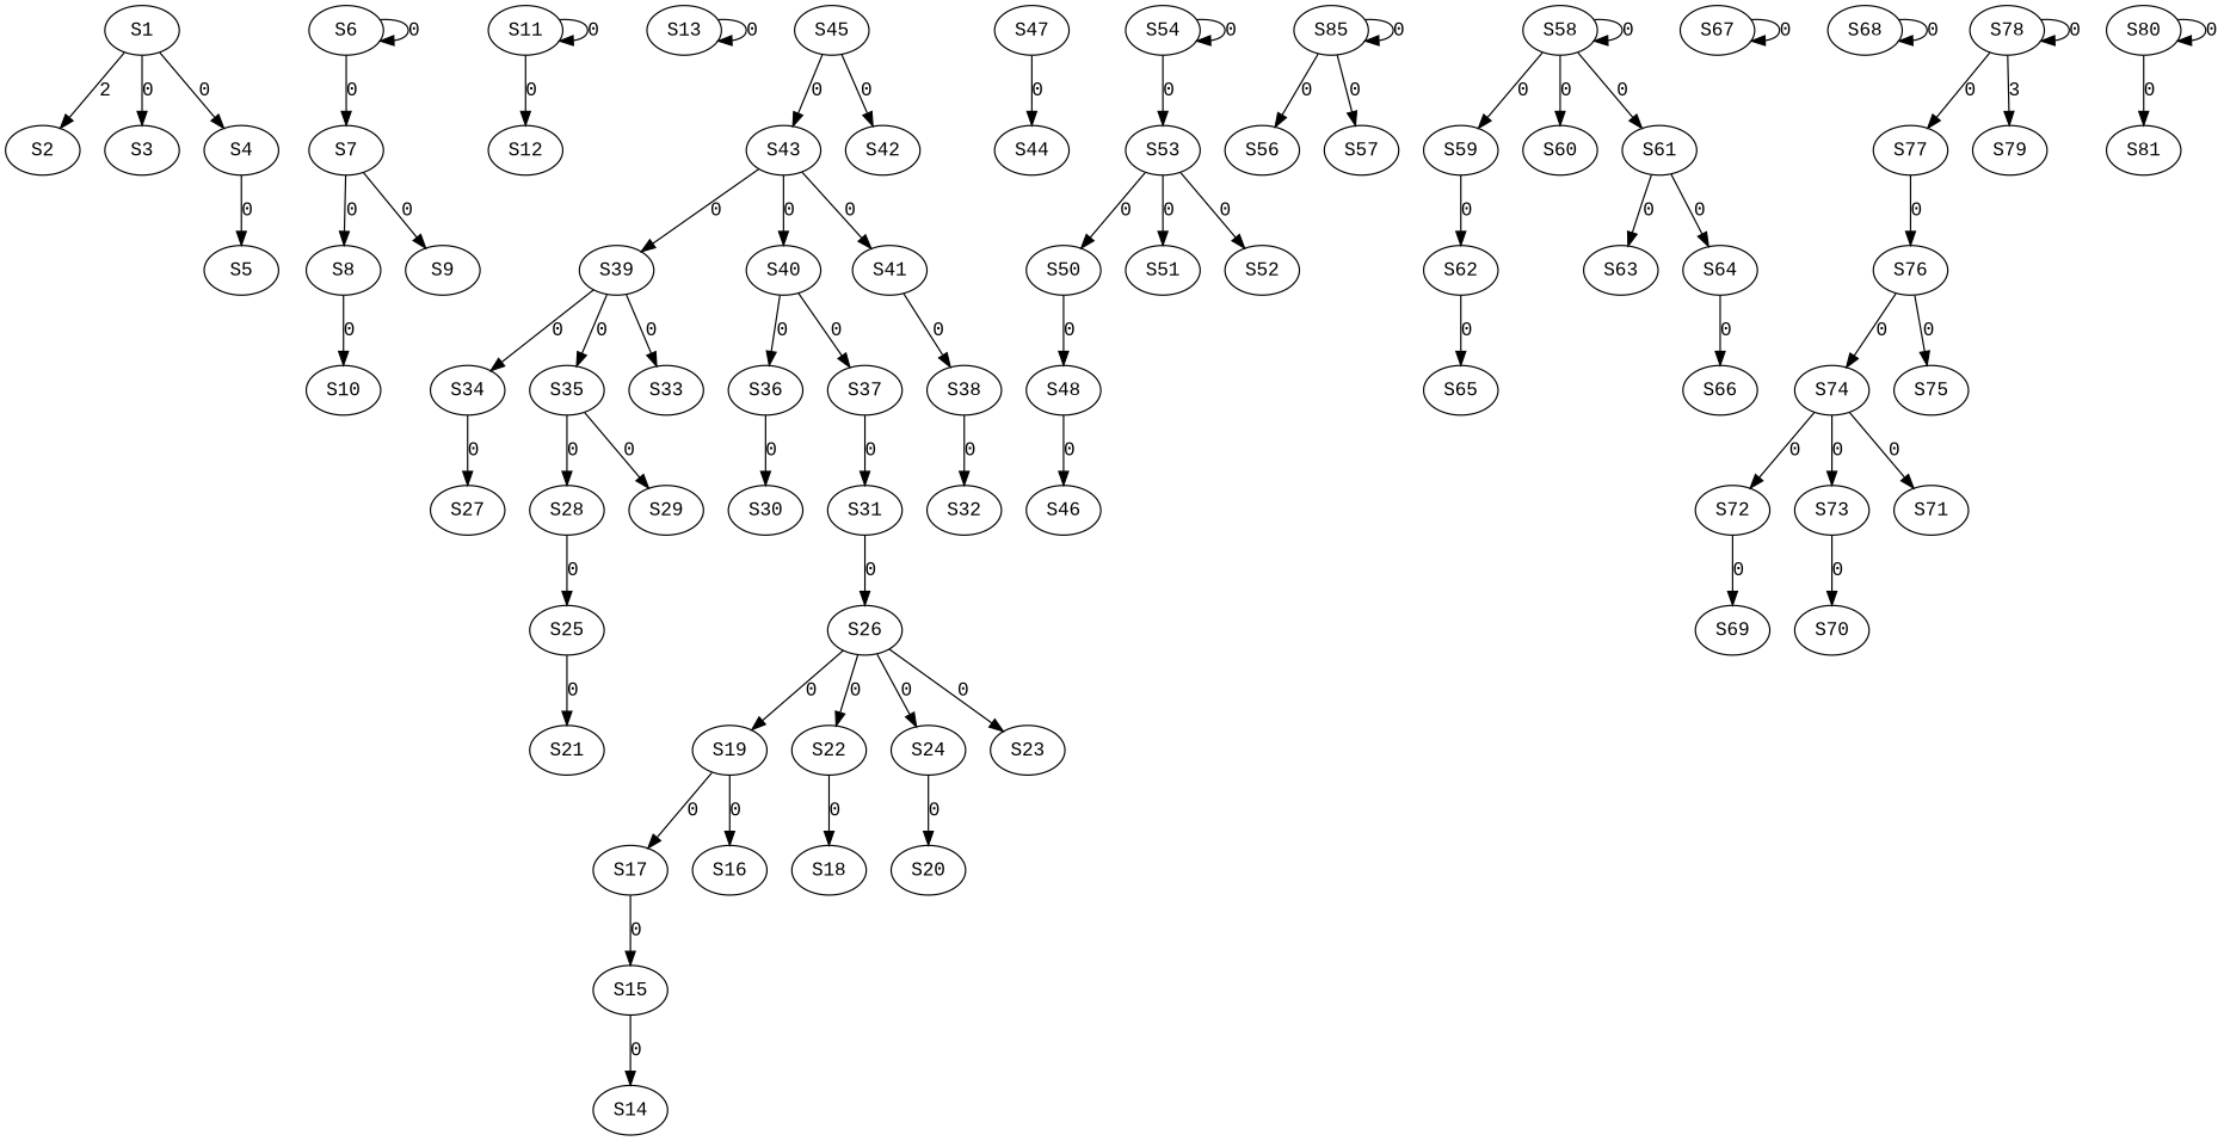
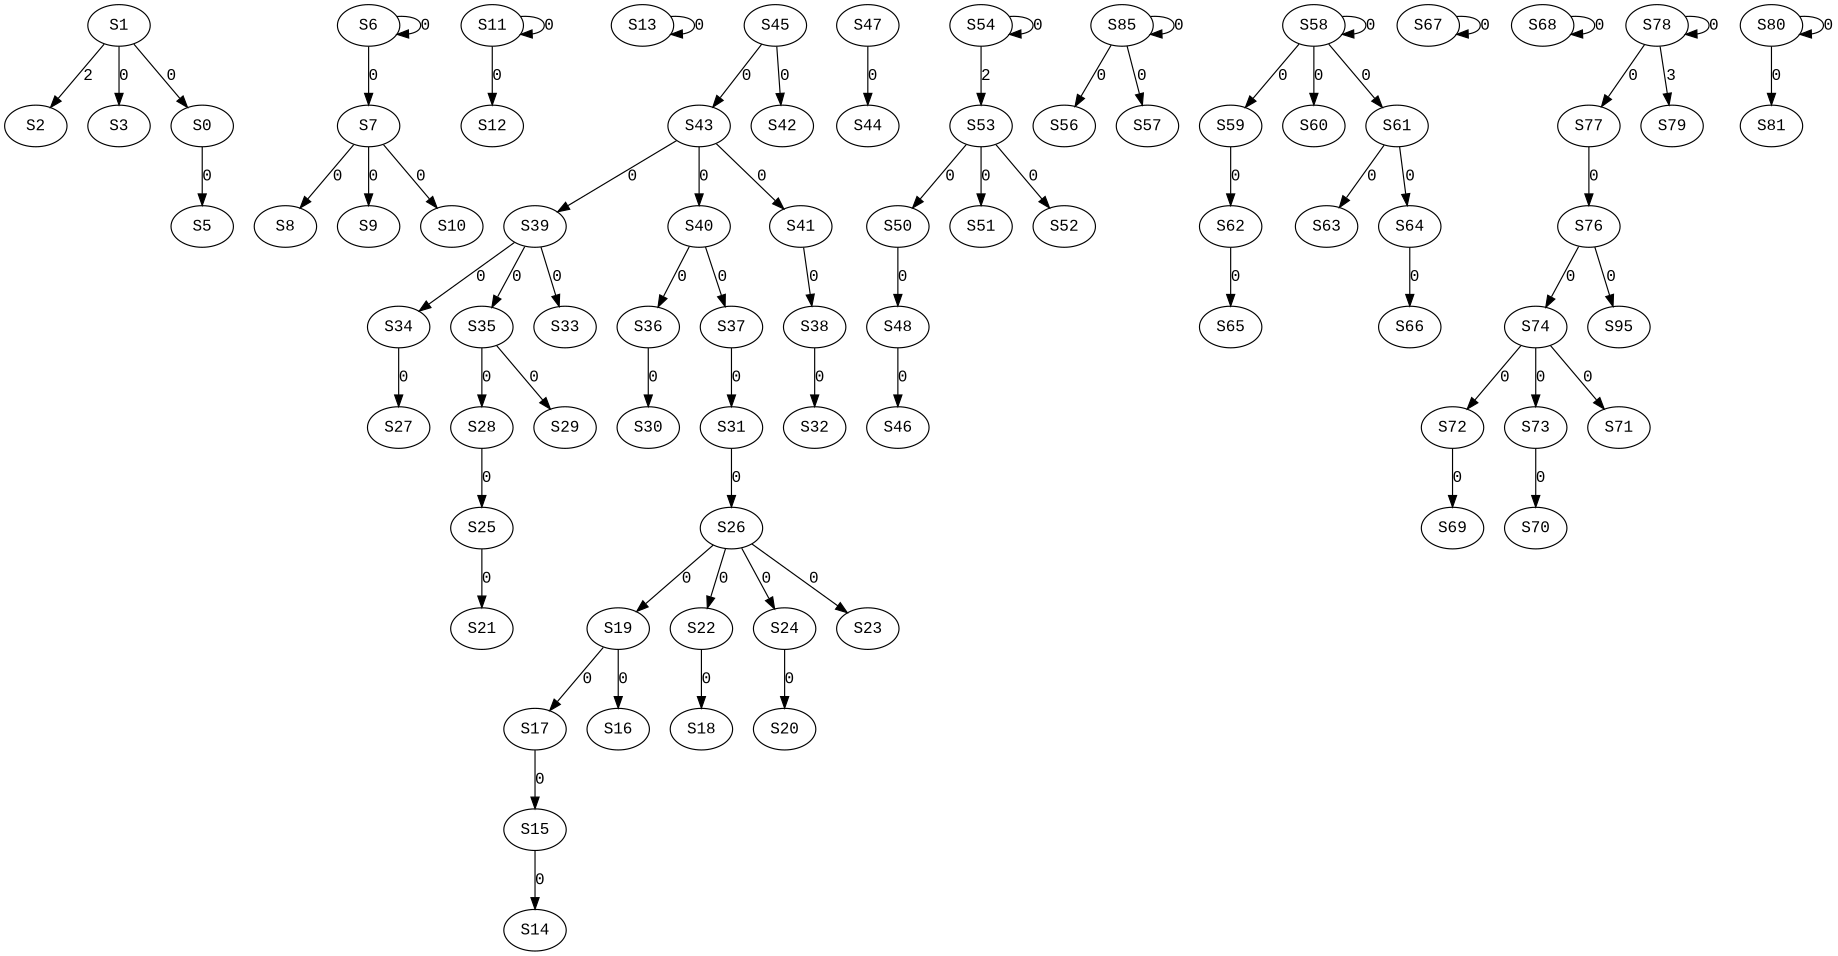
  strict digraph {
    fontname="Liberation Mono"
    node [fontname="Liberation Mono"]
    edge [fontname="Liberation Mono"]
    S1
    S2
    S3
-   S4
+   S4 [label=S0]
    S5
    S6
    S7
    S8
    S9
    S10
    S11
    S12
    S13
    S15
    S14
    S17
    S19
    S16
    S22
    S18
    S24
    S20
    S25
    S21
    S26
    S23
    S28
    S31
    S34
    S27
    S35
    S29
    S36
    S30
    S37
    S38
    S32
    S39
    S33
    S40
    S41
    S43
    S45
    S42
    S47
    S44
    S48
    S46
    S50
    S53
    S51
    S52
    S54
    n54 [label=S85]
    S56
    S57
    S58
    S59
    S60
    S61
    S62
    S63
    S64
    S65
    S66
    S67
    S68
    S72
    S69
    S73
    S70
    S74
    S71
    S76
-   S75
+   S75 [label=S95]
    S77
    S78
    S79
    S80
    S81
    S1 -> S2 [label=2]
    S1 -> S3 [label=0]
    S1 -> S4 [label=0]
    S4 -> S5 [label=0]
    S6 -> S6 [label=0]
    S6 -> S7 [label=0]
    S7 -> S8 [label=0]
    S7 -> S9 [label=0]
-   S8 -> S10 [label=0]
+   S7 -> S10 [label=0]
    S11 -> S11 [label=0]
    S11 -> S12 [label=0]
    S13 -> S13 [label=0]
    S15 -> S14 [label=0]
    S17 -> S15 [label=0]
    S19 -> S17 [label=0]
    S19 -> S16 [label=0]
    S22 -> S18 [label=0]
    S24 -> S20 [label=0]
    S25 -> S21 [label=0]
    S26 -> S19 [label=0]
    S26 -> S22 [label=0]
    S26 -> S24 [label=0]
    S26 -> S23 [label=0]
    S28 -> S25 [label=0]
    S31 -> S26 [label=0]
    S34 -> S27 [label=0]
    S35 -> S28 [label=0]
    S35 -> S29 [label=0]
    S36 -> S30 [label=0]
    S37 -> S31 [label=0]
    S38 -> S32 [label=0]
    S39 -> S34 [label=0]
    S39 -> S35 [label=0]
    S39 -> S33 [label=0]
    S40 -> S36 [label=0]
    S40 -> S37 [label=0]
    S41 -> S38 [label=0]
    S43 -> S39 [label=0]
    S43 -> S40 [label=0]
    S43 -> S41 [label=0]
    S45 -> S43 [label=0]
    S45 -> S42 [label=0]
    S47 -> S44 [label=0]
    S48 -> S46 [label=0]
    S50 -> S48 [label=0]
    S53 -> S50 [label=0]
    S53 -> S51 [label=0]
    S53 -> S52 [label=0]
-   S54 -> S53 [label=0]
+   S54 -> S53 [label=2]
    S54 -> S54 [label=0]
    n54 -> n54 [label=0]
    n54 -> S56 [label=0]
    n54 -> S57 [label=0]
    S58 -> S58 [label=0]
    S58 -> S59 [label=0]
    S58 -> S60 [label=0]
    S58 -> S61 [label=0]
    S59 -> S62 [label=0]
    S61 -> S63 [label=0]
    S61 -> S64 [label=0]
    S62 -> S65 [label=0]
    S64 -> S66 [label=0]
    S67 -> S67 [label=0]
    S68 -> S68 [label=0]
    S72 -> S69 [label=0]
    S73 -> S70 [label=0]
    S74 -> S72 [label=0]
    S74 -> S73 [label=0]
    S74 -> S71 [label=0]
    S76 -> S74 [label=0]
    S76 -> S75 [label=0]
    S77 -> S76 [label=0]
    S78 -> S77 [label=0]
    S78 -> S78 [label=0]
    S78 -> S79 [label=3]
    S80 -> S80 [label=0]
    S80 -> S81 [label=0]
  }
